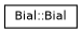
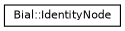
  digraph {
    rankdir=TB
-   n1 [color=black fillcolor=white fontname=Helvetica fontsize=10 height=0.2 label="Bial::Bial" shape=record style=filled width=0.4]
+   n1 [color=black fillcolor=white fontname=Helvetica fontsize=10 height=0.2 label="Bial::IdentityNode" shape=record style=filled width=0.4]
  }
